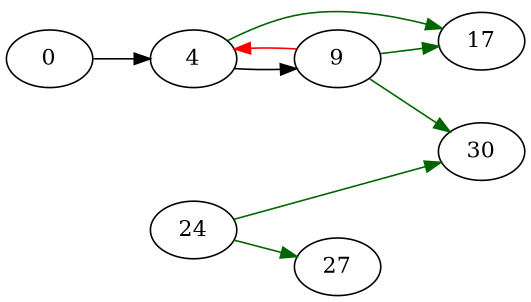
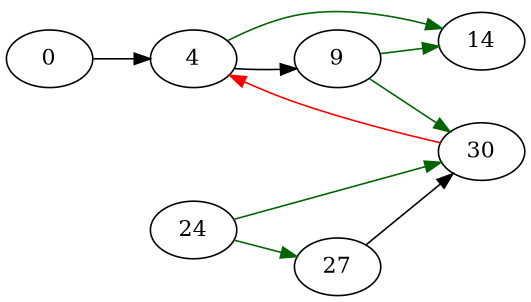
  strict digraph {
    rankdir=LR
    edge [color=darkgreen cond=true]
    0 [entry=true]
    4
-   14 [label=17]
+   14
    9
    30
    24
    27
    0 -> 4 [color="" cond=""]
    4 -> 14
    4 -> 9 [color=black cond=false]
-   9 -> 4 [color=red cond=false]
+   30 -> 4 [color=red cond=false]
    9 -> 14
    9 -> 30
    24 -> 30
    24 -> 27 [cond=false]
+   27 -> 30 [color="" cond=""]
  }
